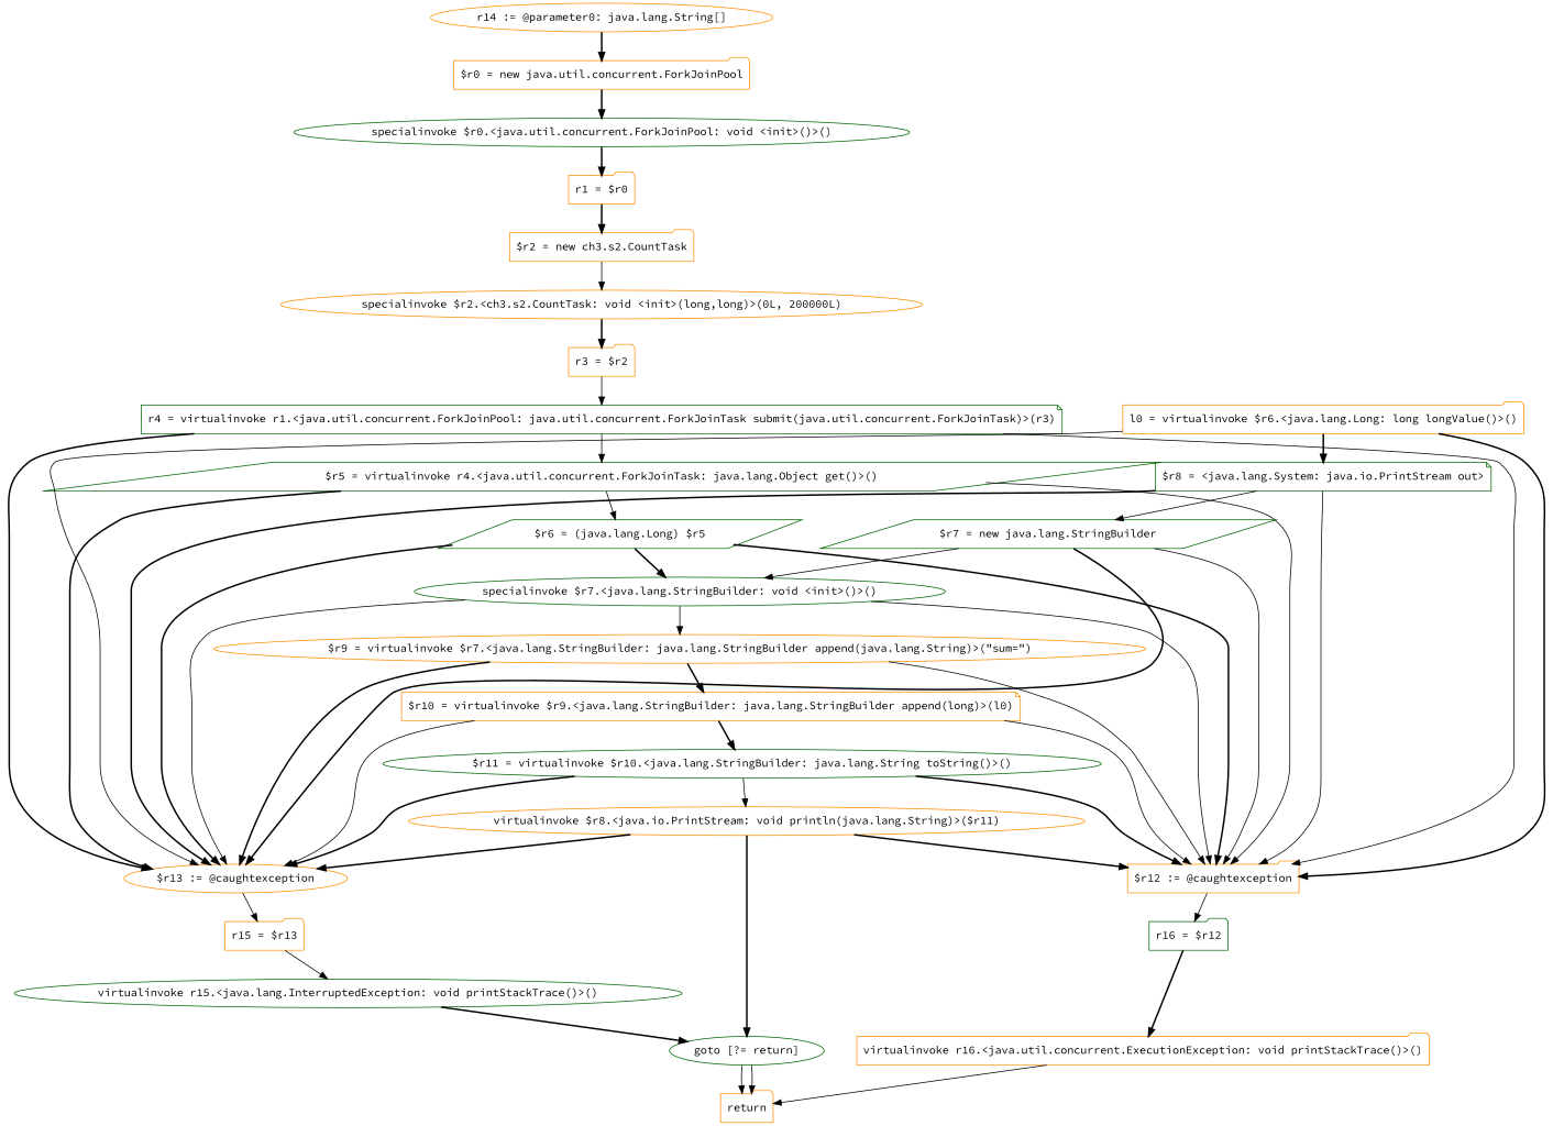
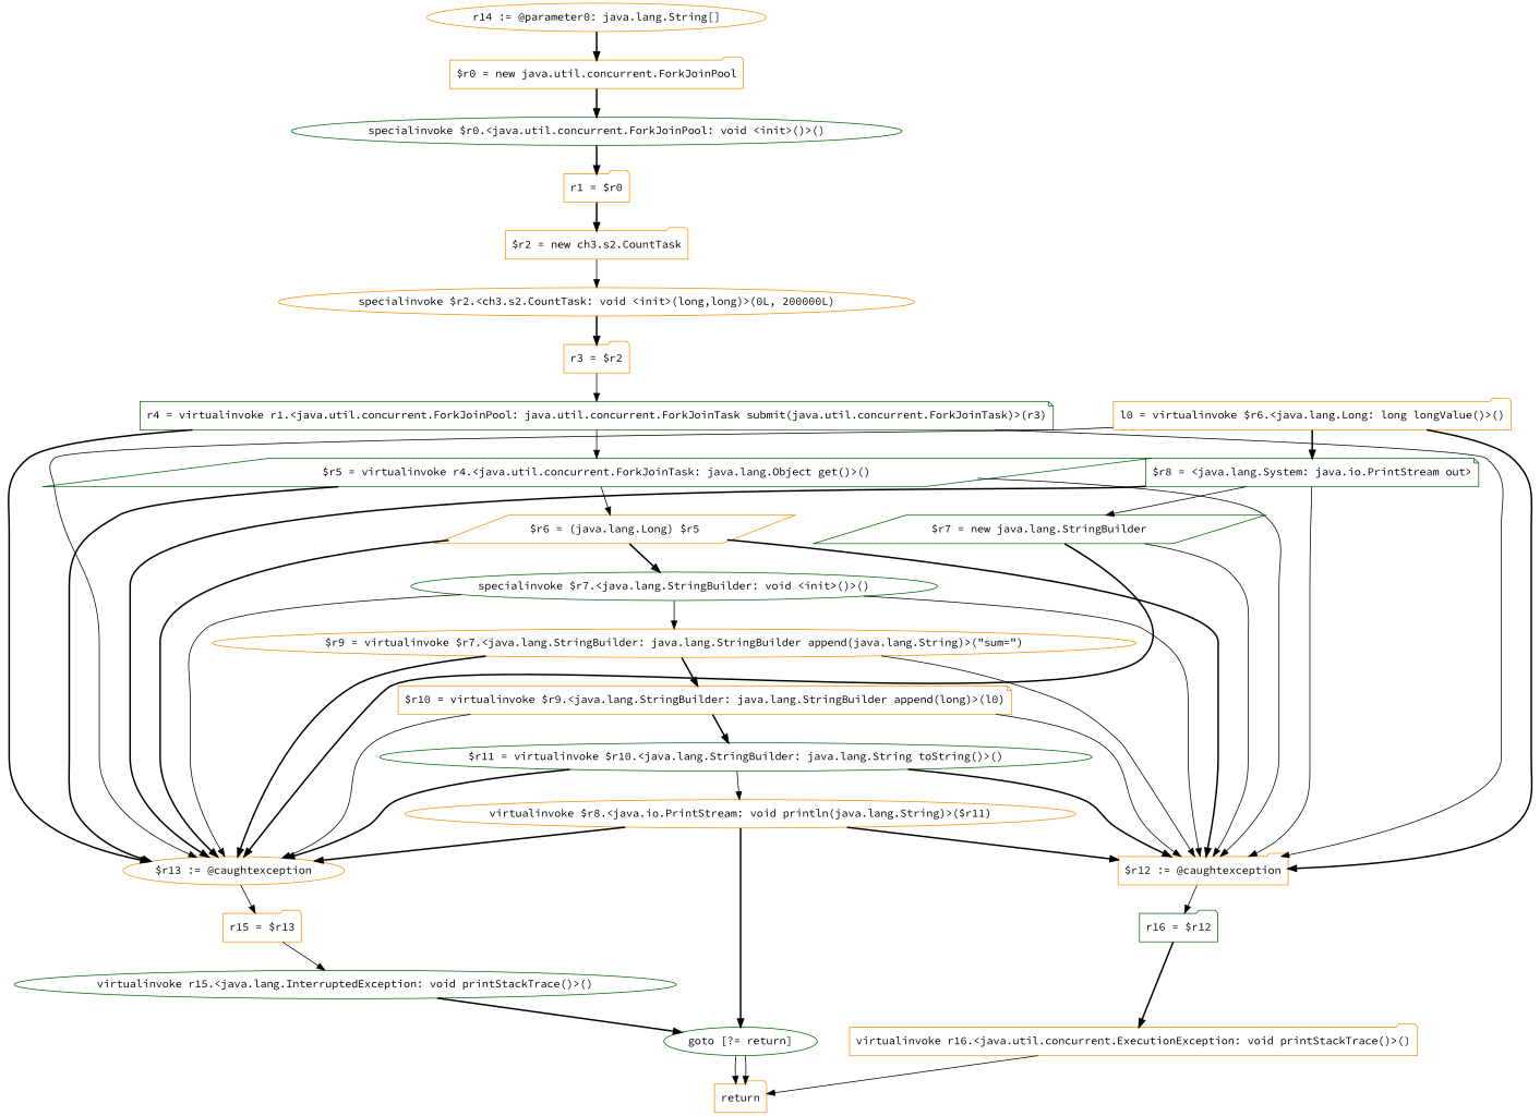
  digraph {
    fontname="Source Code Pro"
    node [color=darkorange fontname="Source Code Pro" shape=folder]
    edge [fontname="Source Code Pro" style=bold]
    "$r0 = new java.util.concurrent.ForkJoinPool"
    "r14 := @parameter0: java.lang.String[]" [shape=ellipse]
    "specialinvoke $r0.<java.util.concurrent.ForkJoinPool: void <init>()>()" [color=darkgreen shape=ellipse]
    "r1 = $r0"
    "$r2 = new ch3.s2.CountTask"
    "specialinvoke $r2.<ch3.s2.CountTask: void <init>(long,long)>(0L, 200000L)" [shape=ellipse]
    "r3 = $r2"
    "r4 = virtualinvoke r1.<java.util.concurrent.ForkJoinPool: java.util.concurrent.ForkJoinTask submit(java.util.concurrent.ForkJoinTask)>(r3)" [color=darkgreen shape=note]
    "$r5 = virtualinvoke r4.<java.util.concurrent.ForkJoinTask: java.lang.Object get()>()" [color=darkgreen shape=parallelogram]
    "$r13 := @caughtexception" [shape=ellipse]
    "$r12 := @caughtexception"
-   "$r6 = (java.lang.Long) $r5" [color=darkgreen shape=parallelogram]
+   "$r6 = (java.lang.Long) $r5" [shape=parallelogram]
    "r15 = $r13"
    "r16 = $r12" [color=darkgreen]
    "specialinvoke $r7.<java.lang.StringBuilder: void <init>()>()" [color=darkgreen shape=ellipse]
    "l0 = virtualinvoke $r6.<java.lang.Long: long longValue()>()"
    "$r8 = <java.lang.System: java.io.PrintStream out>" [color=darkgreen shape=note]
    "$r7 = new java.lang.StringBuilder" [color=darkgreen shape=parallelogram]
    "$r9 = virtualinvoke $r7.<java.lang.StringBuilder: java.lang.StringBuilder append(java.lang.String)>(\"sum=\")" [shape=ellipse]
    "$r10 = virtualinvoke $r9.<java.lang.StringBuilder: java.lang.StringBuilder append(long)>(l0)" [shape=note]
    "$r11 = virtualinvoke $r10.<java.lang.StringBuilder: java.lang.String toString()>()" [color=darkgreen shape=ellipse]
    "virtualinvoke $r8.<java.io.PrintStream: void println(java.lang.String)>($r11)" [shape=ellipse]
    "goto [?= return]" [color=darkgreen shape=ellipse]
    return
    "virtualinvoke r15.<java.lang.InterruptedException: void printStackTrace()>()" [color=darkgreen shape=ellipse]
    "virtualinvoke r16.<java.util.concurrent.ExecutionException: void printStackTrace()>()"
    "$r0 = new java.util.concurrent.ForkJoinPool" -> "specialinvoke $r0.<java.util.concurrent.ForkJoinPool: void <init>()>()"
    "r14 := @parameter0: java.lang.String[]" -> "$r0 = new java.util.concurrent.ForkJoinPool"
    "specialinvoke $r0.<java.util.concurrent.ForkJoinPool: void <init>()>()" -> "r1 = $r0"
    "r1 = $r0" -> "$r2 = new ch3.s2.CountTask"
    "$r2 = new ch3.s2.CountTask" -> "specialinvoke $r2.<ch3.s2.CountTask: void <init>(long,long)>(0L, 200000L)" [style=solid]
    "specialinvoke $r2.<ch3.s2.CountTask: void <init>(long,long)>(0L, 200000L)" -> "r3 = $r2"
    "r3 = $r2" -> "r4 = virtualinvoke r1.<java.util.concurrent.ForkJoinPool: java.util.concurrent.ForkJoinTask submit(java.util.concurrent.ForkJoinTask)>(r3)" [style=solid]
    "r4 = virtualinvoke r1.<java.util.concurrent.ForkJoinPool: java.util.concurrent.ForkJoinTask submit(java.util.concurrent.ForkJoinTask)>(r3)" -> "$r5 = virtualinvoke r4.<java.util.concurrent.ForkJoinTask: java.lang.Object get()>()" [style=solid]
    "r4 = virtualinvoke r1.<java.util.concurrent.ForkJoinPool: java.util.concurrent.ForkJoinTask submit(java.util.concurrent.ForkJoinTask)>(r3)" -> "$r13 := @caughtexception"
    "r4 = virtualinvoke r1.<java.util.concurrent.ForkJoinPool: java.util.concurrent.ForkJoinTask submit(java.util.concurrent.ForkJoinTask)>(r3)" -> "$r12 := @caughtexception" [style=solid]
    "$r5 = virtualinvoke r4.<java.util.concurrent.ForkJoinTask: java.lang.Object get()>()" -> "$r13 := @caughtexception"
    "$r5 = virtualinvoke r4.<java.util.concurrent.ForkJoinTask: java.lang.Object get()>()" -> "$r12 := @caughtexception" [style=solid]
    "$r5 = virtualinvoke r4.<java.util.concurrent.ForkJoinTask: java.lang.Object get()>()" -> "$r6 = (java.lang.Long) $r5" [style=solid]
    "$r13 := @caughtexception" -> "r15 = $r13" [style=solid]
    "$r12 := @caughtexception" -> "r16 = $r12" [style=solid]
    "$r6 = (java.lang.Long) $r5" -> "$r13 := @caughtexception"
    "$r6 = (java.lang.Long) $r5" -> "$r12 := @caughtexception"
    "$r6 = (java.lang.Long) $r5" -> "specialinvoke $r7.<java.lang.StringBuilder: void <init>()>()"
    "r15 = $r13" -> "virtualinvoke r15.<java.lang.InterruptedException: void printStackTrace()>()" [style=solid]
    "r16 = $r12" -> "virtualinvoke r16.<java.util.concurrent.ExecutionException: void printStackTrace()>()"
    "specialinvoke $r7.<java.lang.StringBuilder: void <init>()>()" -> "$r13 := @caughtexception" [style=solid]
    "specialinvoke $r7.<java.lang.StringBuilder: void <init>()>()" -> "$r12 := @caughtexception" [style=solid]
    "specialinvoke $r7.<java.lang.StringBuilder: void <init>()>()" -> "$r9 = virtualinvoke $r7.<java.lang.StringBuilder: java.lang.StringBuilder append(java.lang.String)>(\"sum=\")" [style=solid]
    "l0 = virtualinvoke $r6.<java.lang.Long: long longValue()>()" -> "$r13 := @caughtexception" [style=solid]
    "l0 = virtualinvoke $r6.<java.lang.Long: long longValue()>()" -> "$r12 := @caughtexception"
    "l0 = virtualinvoke $r6.<java.lang.Long: long longValue()>()" -> "$r8 = <java.lang.System: java.io.PrintStream out>"
    "$r8 = <java.lang.System: java.io.PrintStream out>" -> "$r13 := @caughtexception"
    "$r8 = <java.lang.System: java.io.PrintStream out>" -> "$r12 := @caughtexception" [style=solid]
    "$r8 = <java.lang.System: java.io.PrintStream out>" -> "$r7 = new java.lang.StringBuilder" [style=solid]
    "$r7 = new java.lang.StringBuilder" -> "$r13 := @caughtexception"
    "$r7 = new java.lang.StringBuilder" -> "$r12 := @caughtexception" [style=solid]
-   "$r7 = new java.lang.StringBuilder" -> "specialinvoke $r7.<java.lang.StringBuilder: void <init>()>()" [style=solid]
    "$r9 = virtualinvoke $r7.<java.lang.StringBuilder: java.lang.StringBuilder append(java.lang.String)>(\"sum=\")" -> "$r13 := @caughtexception"
    "$r9 = virtualinvoke $r7.<java.lang.StringBuilder: java.lang.StringBuilder append(java.lang.String)>(\"sum=\")" -> "$r12 := @caughtexception" [style=solid]
    "$r9 = virtualinvoke $r7.<java.lang.StringBuilder: java.lang.StringBuilder append(java.lang.String)>(\"sum=\")" -> "$r10 = virtualinvoke $r9.<java.lang.StringBuilder: java.lang.StringBuilder append(long)>(l0)"
    "$r10 = virtualinvoke $r9.<java.lang.StringBuilder: java.lang.StringBuilder append(long)>(l0)" -> "$r13 := @caughtexception" [style=solid]
    "$r10 = virtualinvoke $r9.<java.lang.StringBuilder: java.lang.StringBuilder append(long)>(l0)" -> "$r12 := @caughtexception" [style=solid]
    "$r10 = virtualinvoke $r9.<java.lang.StringBuilder: java.lang.StringBuilder append(long)>(l0)" -> "$r11 = virtualinvoke $r10.<java.lang.StringBuilder: java.lang.String toString()>()"
    "$r11 = virtualinvoke $r10.<java.lang.StringBuilder: java.lang.String toString()>()" -> "$r13 := @caughtexception"
    "$r11 = virtualinvoke $r10.<java.lang.StringBuilder: java.lang.String toString()>()" -> "$r12 := @caughtexception"
    "$r11 = virtualinvoke $r10.<java.lang.StringBuilder: java.lang.String toString()>()" -> "virtualinvoke $r8.<java.io.PrintStream: void println(java.lang.String)>($r11)" [style=solid]
    "virtualinvoke $r8.<java.io.PrintStream: void println(java.lang.String)>($r11)" -> "$r13 := @caughtexception"
    "virtualinvoke $r8.<java.io.PrintStream: void println(java.lang.String)>($r11)" -> "$r12 := @caughtexception"
    "virtualinvoke $r8.<java.io.PrintStream: void println(java.lang.String)>($r11)" -> "goto [?= return]"
    "goto [?= return]" -> return [style=solid]
    "goto [?= return]" -> return [style=solid]
    "virtualinvoke r15.<java.lang.InterruptedException: void printStackTrace()>()" -> "goto [?= return]"
    "virtualinvoke r16.<java.util.concurrent.ExecutionException: void printStackTrace()>()" -> return [style=solid]
  }
